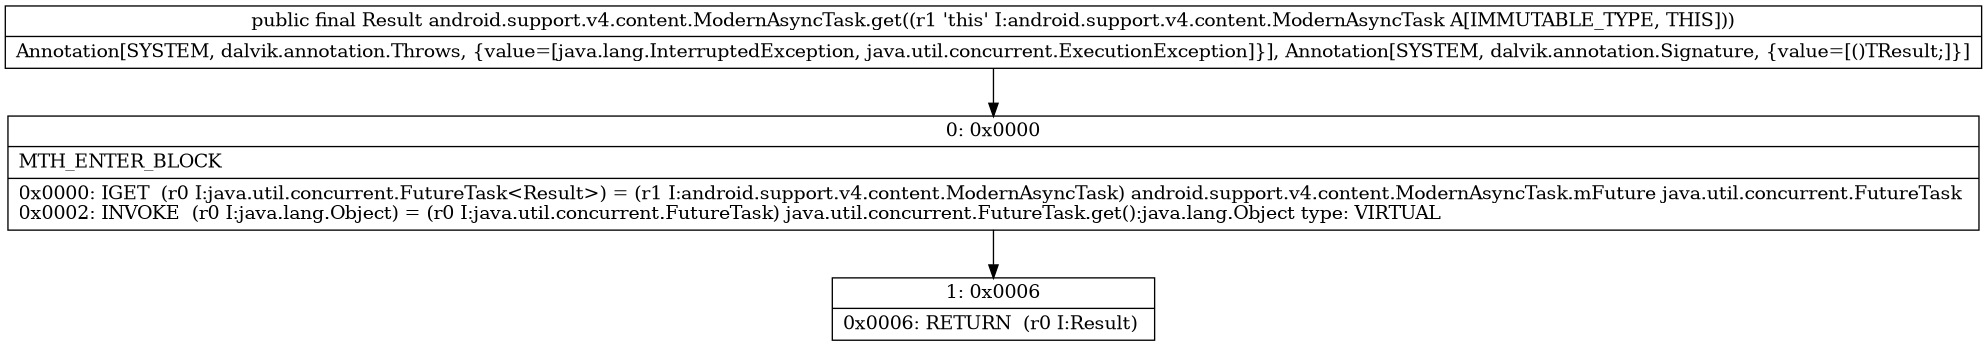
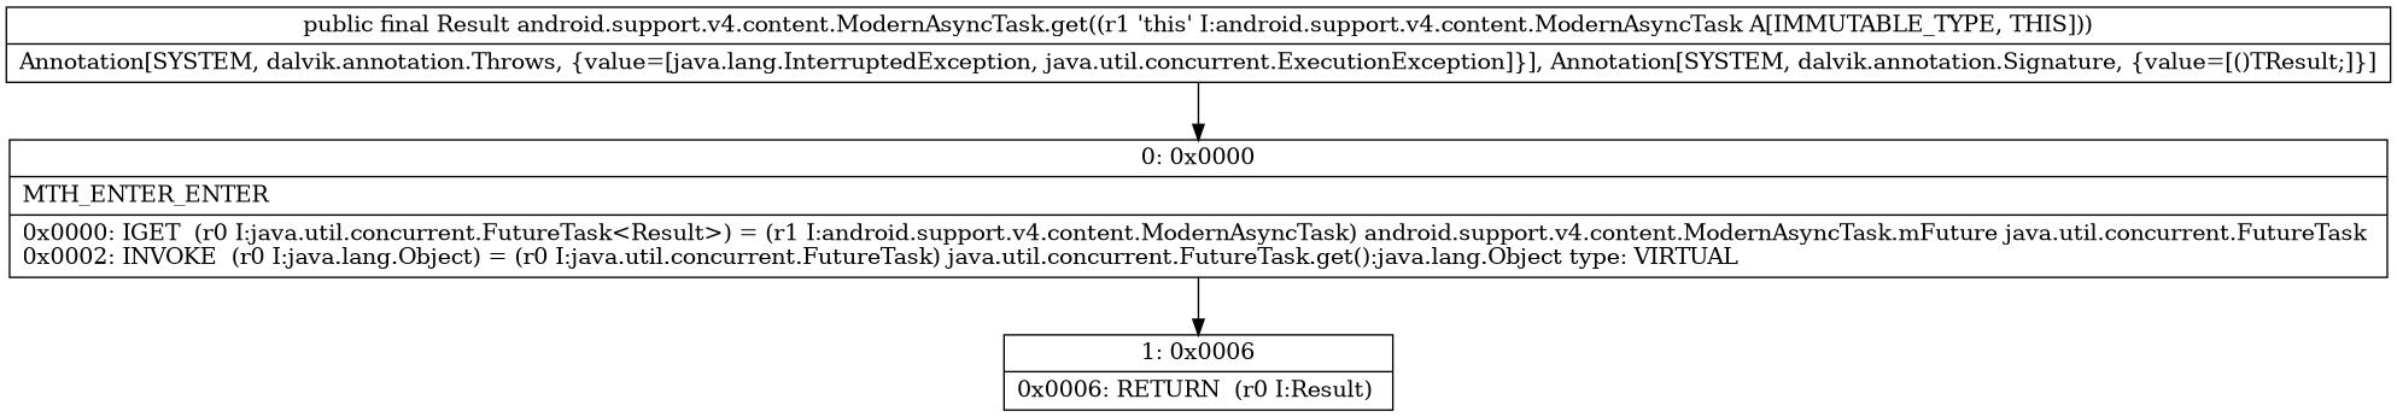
  digraph {
    node [shape=record]
-   n1 [label="{0\:\ 0x0000|MTH_ENTER_BLOCK\l|0x0000: IGET  (r0 I:java.util.concurrent.FutureTask\<Result\>) = (r1 I:android.support.v4.content.ModernAsyncTask) android.support.v4.content.ModernAsyncTask.mFuture java.util.concurrent.FutureTask \l0x0002: INVOKE  (r0 I:java.lang.Object) = (r0 I:java.util.concurrent.FutureTask) java.util.concurrent.FutureTask.get():java.lang.Object type: VIRTUAL \l}"]
+   n1 [label="{0\:\ 0x0000|MTH_ENTER_ENTER\l|0x0000: IGET  (r0 I:java.util.concurrent.FutureTask\<Result\>) = (r1 I:android.support.v4.content.ModernAsyncTask) android.support.v4.content.ModernAsyncTask.mFuture java.util.concurrent.FutureTask \l0x0002: INVOKE  (r0 I:java.lang.Object) = (r0 I:java.util.concurrent.FutureTask) java.util.concurrent.FutureTask.get():java.lang.Object type: VIRTUAL \l}"]
    n2 [label="{1\:\ 0x0006|0x0006: RETURN  (r0 I:Result) \l}"]
    n3 [label="{public final Result android.support.v4.content.ModernAsyncTask.get((r1 'this' I:android.support.v4.content.ModernAsyncTask A[IMMUTABLE_TYPE, THIS]))  | Annotation[SYSTEM, dalvik.annotation.Throws, \{value=[java.lang.InterruptedException, java.util.concurrent.ExecutionException]\}], Annotation[SYSTEM, dalvik.annotation.Signature, \{value=[()TResult;]\}]\l}"]
    n1 -> n2
    n3 -> n1
  }
